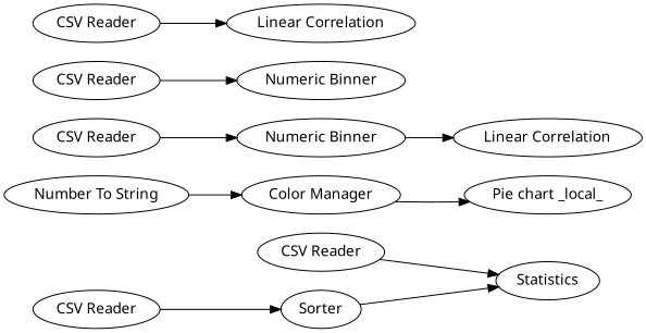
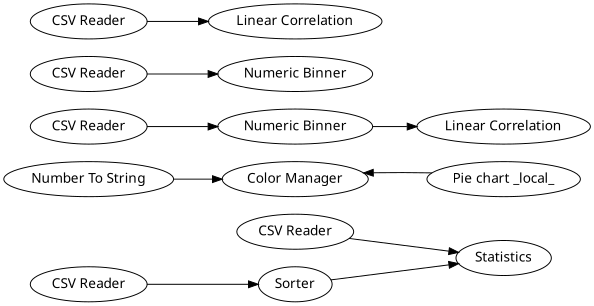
  digraph {
    fontname="Noto Sans"
    rankdir=LR
    node [fontname="Noto Sans"]
    edge [fontname="Noto Sans"]
    n1 [label="CSV Reader"]
    n2 [label=Statistics]
    n3 [label=Sorter]
    n4 [label="Number To String"]
    n5 [label="Color Manager"]
    n6 [label="CSV Reader"]
    n7 [label="Numeric Binner"]
    n8 [label="Linear Correlation"]
    n9 [label="Pie chart _local_"]
    n10 [label="Numeric Binner"]
    n11 [label="CSV Reader"]
    n12 [label="Linear Correlation"]
    n13 [label="CSV Reader"]
    n14 [label="CSV Reader"]
    n1 -> n2
    n3 -> n2
    n4 -> n5
-   n5 -> n9
+   n9 -> n5
    n6 -> n7
    n7 -> n8
    n11 -> n12
    n13 -> n10
    n14 -> n3
  }
